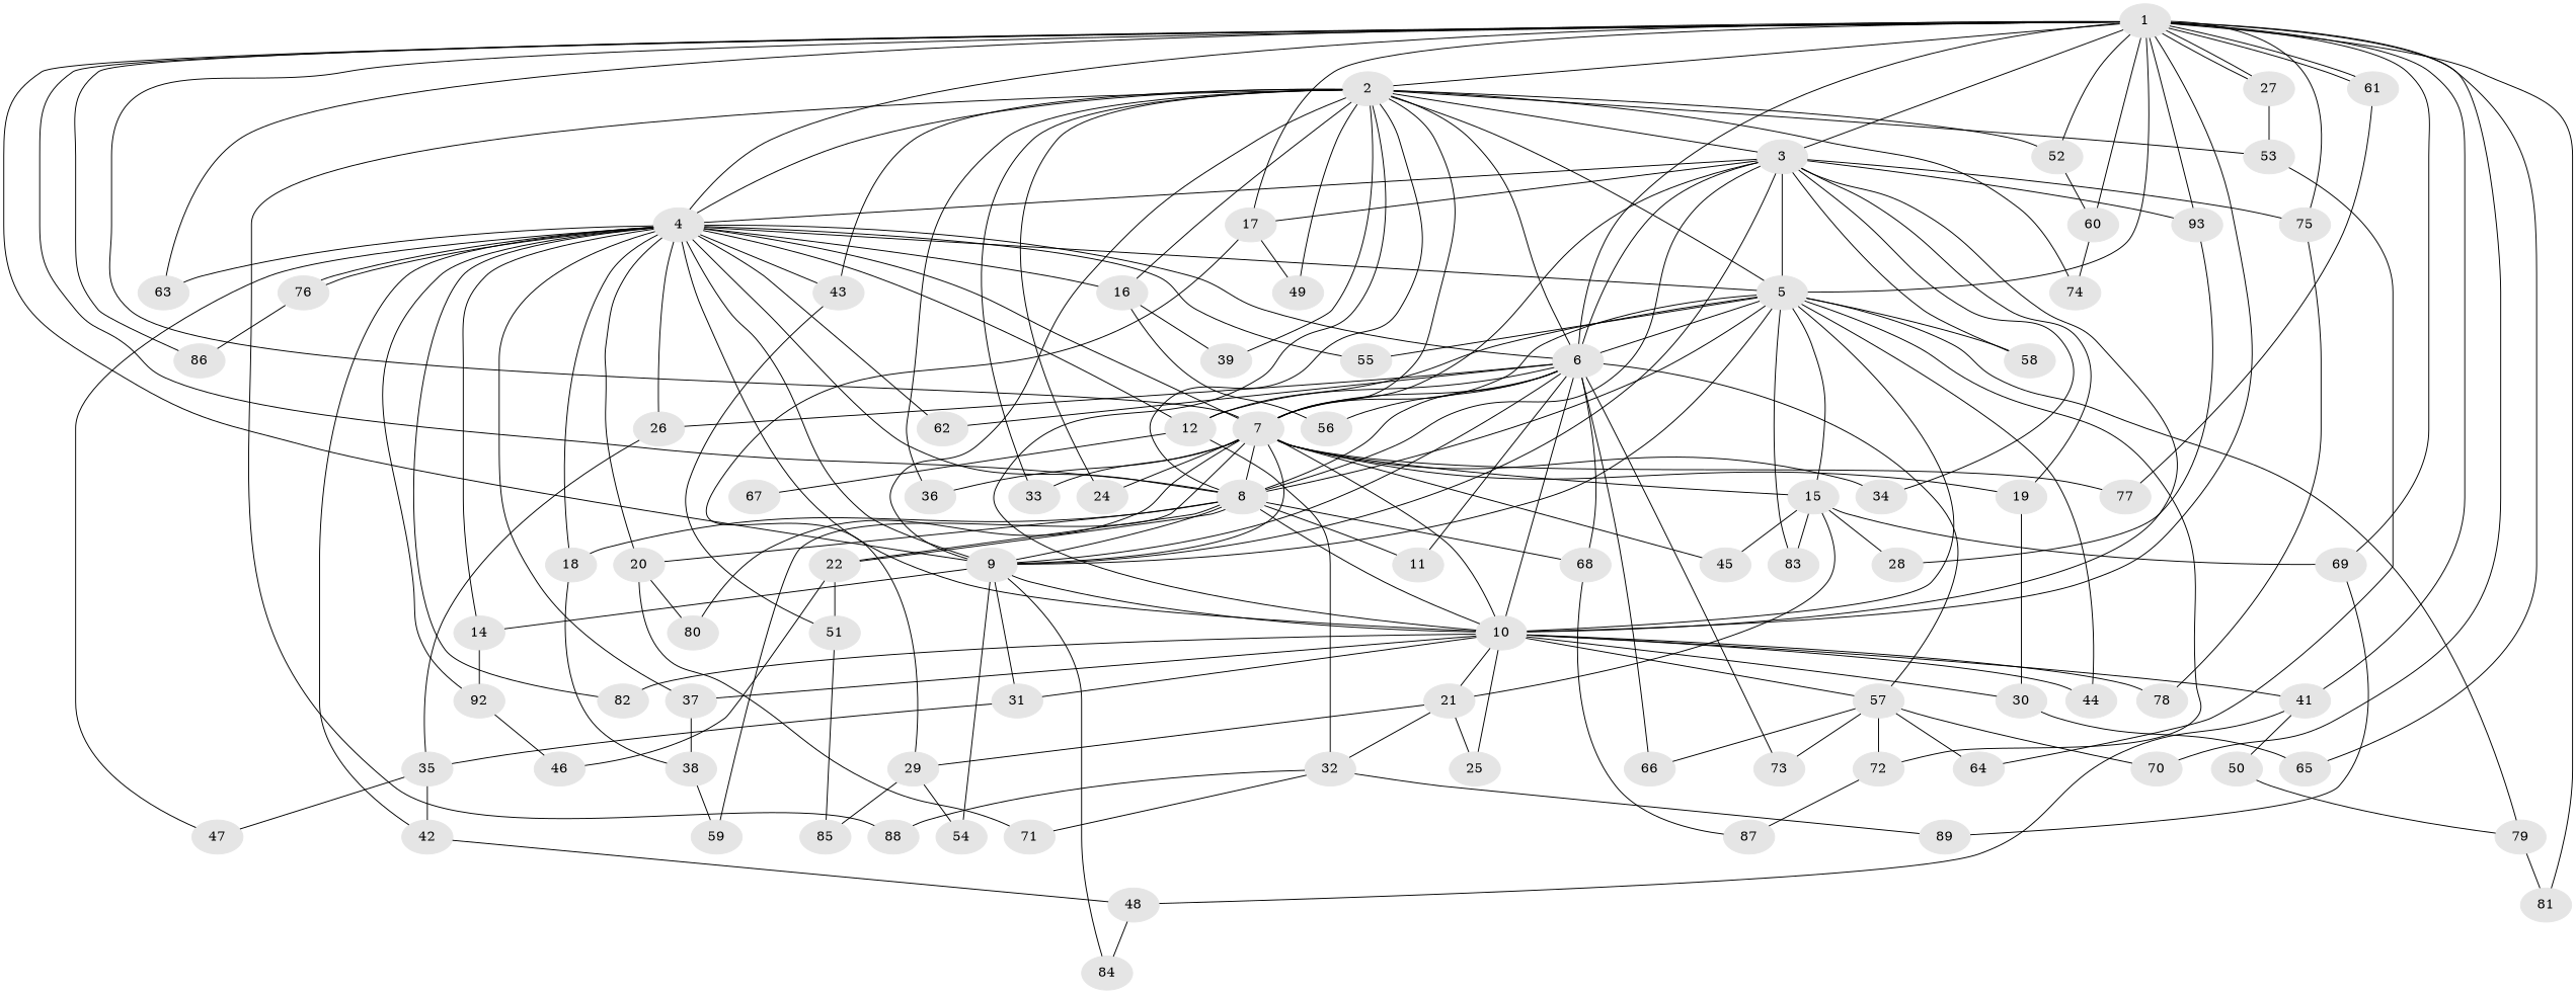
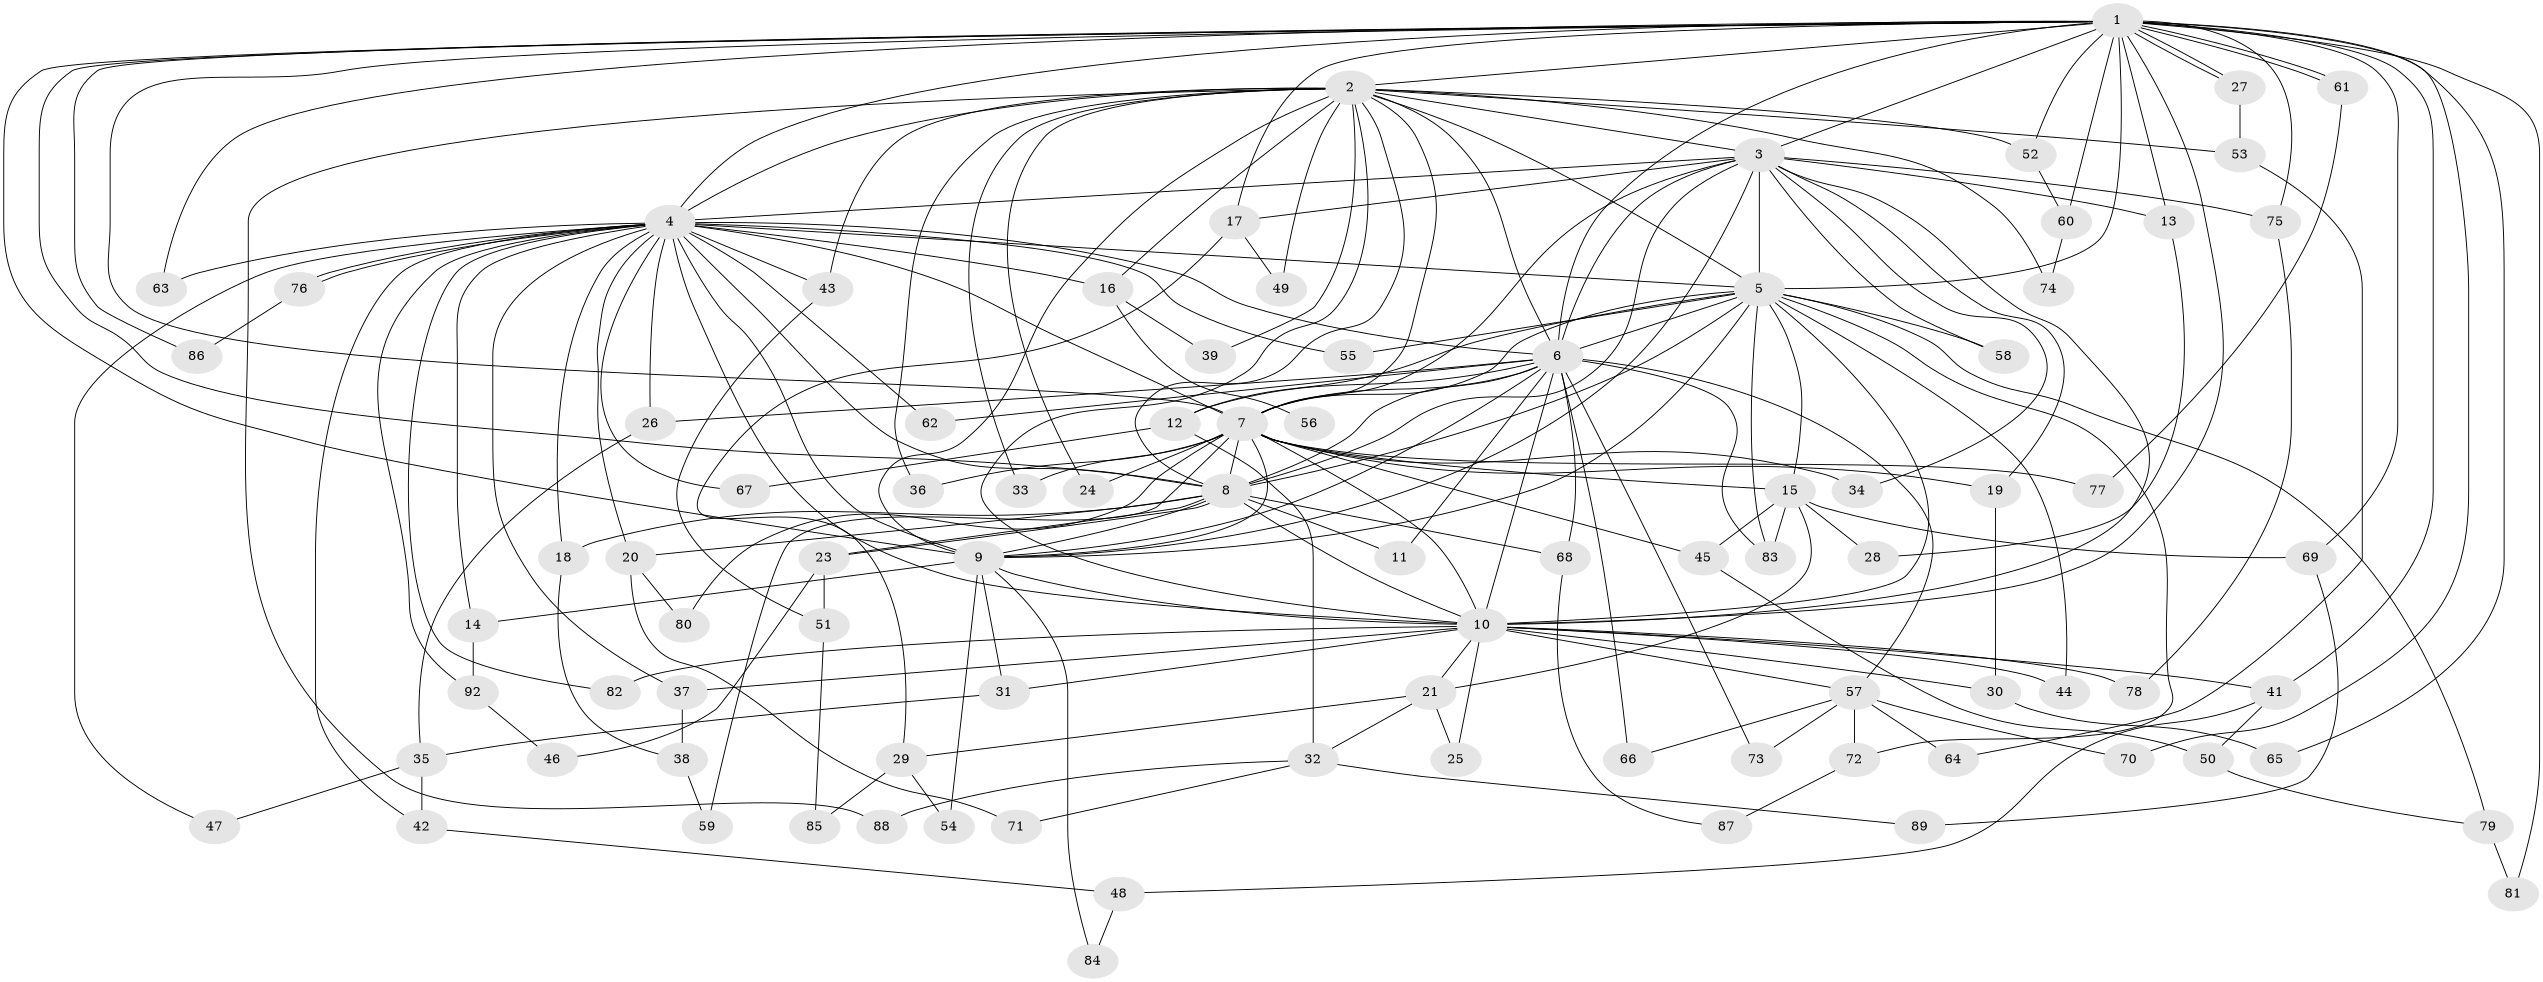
  graph {
    node [color=gray90 style=filled]
    1
    2
    3
    4
    5
    6
    7
    8
    9
    10
-   13 [label=93]
+   13
    17
    27
    41
    52
    60
    61
    63
    65
    69
    70
    75
    81
    86
    16
    24
    33
    36
    39
    43
    49
    53
    74
    88
    19
    34
    58
    14
    18
    20
    n41 [label=92]
    26
    37
    42
    47
    55
    62
    67
    76
    82
    12
    15
    44
    72
    79
    83
    11
    56
    57
    66
    68
    73
    45
    59
    77
    80
-   23 [label=22]
+   23
    31
    54
    84
    21
    25
    30
    78
    28
    29
    48
    50
    89
    51
    64
    38
    71
    46
    35
    32
    87
    85
    1 -- 2
    1 -- 3
    1 -- 4
    1 -- 5
    1 -- 6
    1 -- 7
    1 -- 8
    1 -- 9
    1 -- 10
    1 -- 13
    1 -- 17
    1 -- 27
    1 -- 27
    1 -- 41
    1 -- 52
    1 -- 60
    1 -- 61
    1 -- 61
    1 -- 63
    1 -- 65
    1 -- 69
    1 -- 70
    1 -- 75
    1 -- 81
    1 -- 86
    2 -- 3
    2 -- 4
    2 -- 5
    2 -- 6
    2 -- 7
    2 -- 8
    2 -- 9
    2 -- 10
    2 -- 52
    2 -- 16
    2 -- 24
    2 -- 33
    2 -- 36
    2 -- 39
    2 -- 43
    2 -- 49
    2 -- 53
    2 -- 74
    2 -- 88
    3 -- 4
    3 -- 5
    3 -- 6
    3 -- 7
    3 -- 8
    3 -- 9
    3 -- 10
    3 -- 13
    3 -- 17
    3 -- 75
    3 -- 19
    3 -- 34
    3 -- 58
    4 -- 5
    4 -- 6
    4 -- 7
    4 -- 8
    4 -- 9
    4 -- 10
    4 -- 63
    4 -- 16
    4 -- 43
    4 -- 14
    4 -- 18
    4 -- 20
    4 -- n41
    4 -- 26
    4 -- 37
    4 -- 42
    4 -- 47
    4 -- 55
    4 -- 62
-   4 -- 12
+   4 -- 67
    4 -- 76
    4 -- 76
    4 -- 82
    5 -- 6
    5 -- 7
    5 -- 8
    5 -- 9
    5 -- 10
    5 -- 58
    5 -- 55
    5 -- 12
    5 -- 15
    5 -- 44
    5 -- 72
    5 -- 79
    5 -- 83
    6 -- 7
    6 -- 8
    6 -- 9
    6 -- 10
    6 -- 26
    6 -- 62
    6 -- 12
    6 -- 11
-   6 -- 56
+   6 -- 83
    6 -- 57
    6 -- 66
    6 -- 68
    6 -- 73
    7 -- 8
    7 -- 9
    7 -- 10
    7 -- 24
    7 -- 33
    7 -- 36
    7 -- 19
    7 -- 34
    7 -- 15
    7 -- 45
    7 -- 59
    7 -- 77
    7 -- 80
    8 -- 9
    8 -- 10
    8 -- 18
    8 -- 20
    8 -- 11
    8 -- 68
    8 -- 23
    8 -- 23
    9 -- 10
    9 -- 14
    9 -- 31
    9 -- 54
    9 -- 84
    10 -- 41
    10 -- 37
    10 -- 82
    10 -- 44
    10 -- 57
    10 -- 31
    10 -- 21
    10 -- 25
    10 -- 30
    10 -- 78
    13 -- 28
    17 -- 49
    17 -- 29
    27 -- 53
    41 -- 48
    41 -- 50
    52 -- 60
    60 -- 74
    61 -- 77
    69 -- 89
    75 -- 78
    16 -- 39
    16 -- 56
    43 -- 51
    53 -- 64
    19 -- 30
    14 -- n41
    18 -- 38
    20 -- 80
    20 -- 71
    n41 -- 46
    26 -- 35
    37 -- 38
    42 -- 48
    76 -- 86
    12 -- 67
    12 -- 32
    15 -- 69
    15 -- 83
    15 -- 45
    15 -- 21
    15 -- 28
    72 -- 87
    79 -- 81
    57 -- 70
    57 -- 72
    57 -- 66
    57 -- 73
    57 -- 64
    68 -- 87
+   45 -- 50
    23 -- 51
    23 -- 46
    31 -- 35
    21 -- 25
    21 -- 29
    21 -- 32
    30 -- 65
    29 -- 54
    29 -- 85
    48 -- 84
    50 -- 79
    51 -- 85
    38 -- 59
    35 -- 42
    35 -- 47
    32 -- 88
    32 -- 89
    32 -- 71
  }
